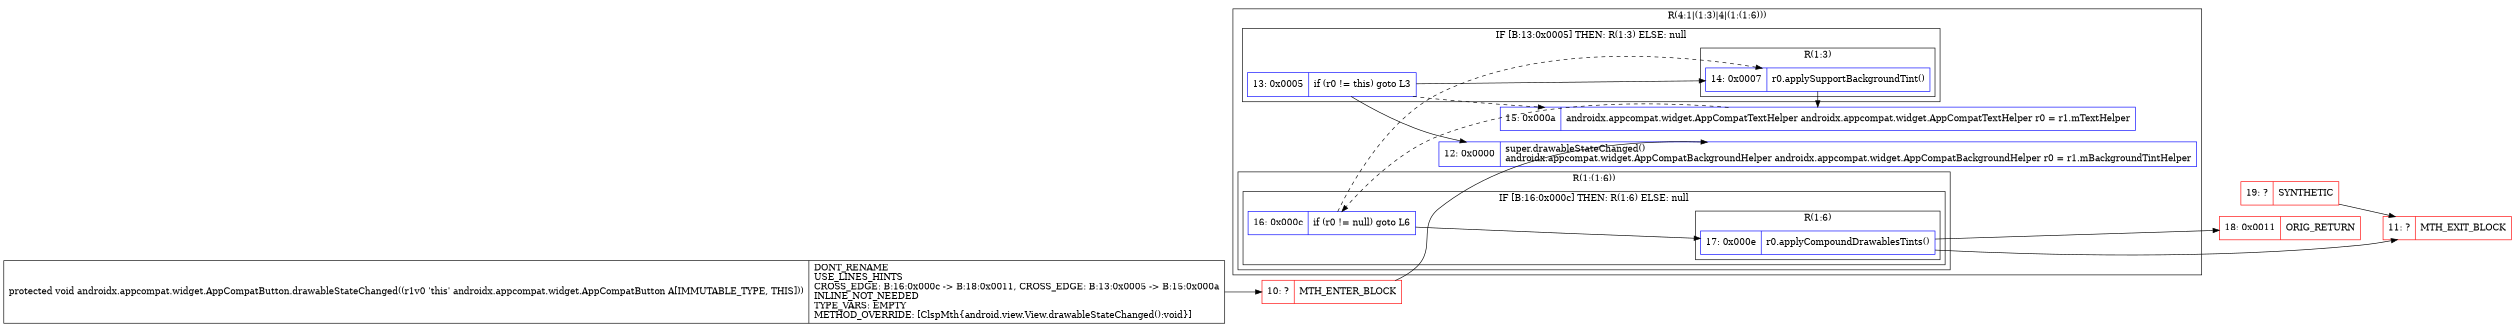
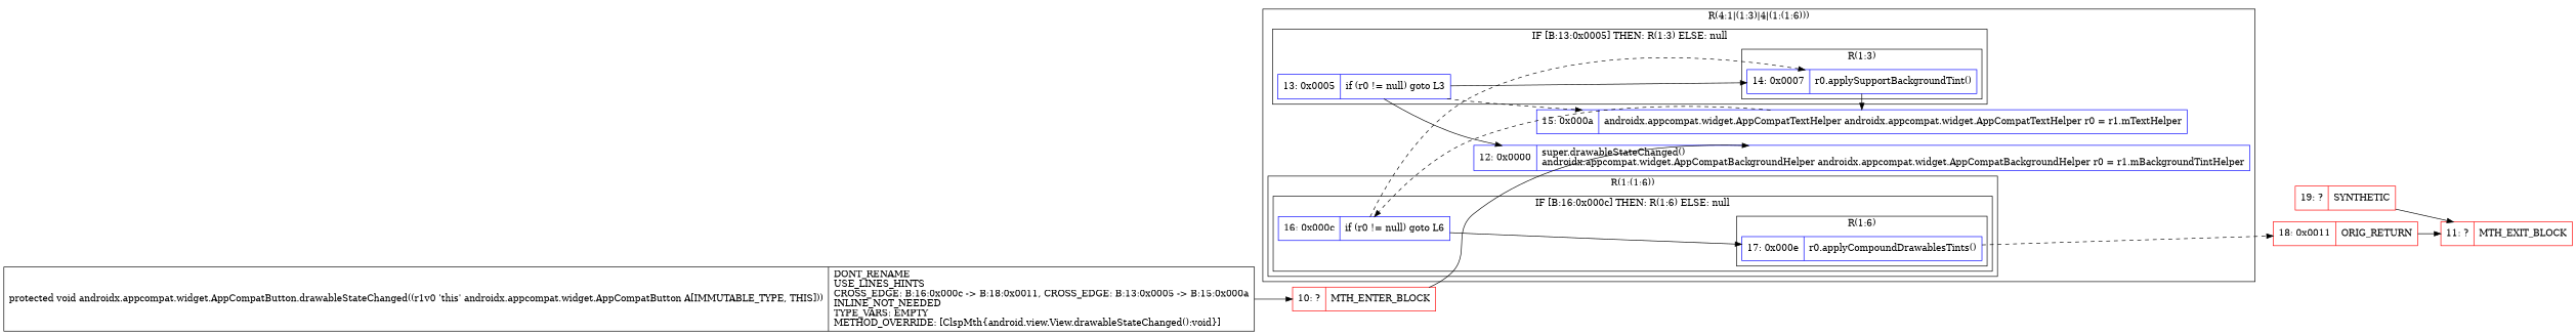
  digraph {
    rankdir=LR
    node [color=blue shape=record]
    n1 [label="{14\:\ 0x0007|r0.applySupportBackgroundTint()\l}"]
-   n2 [label="{13\:\ 0x0005|if (r0 != this) goto L3\l}"]
+   n2 [label="{13\:\ 0x0005|if (r0 != null) goto L3\l}"]
    n3 [label="{17\:\ 0x000e|r0.applyCompoundDrawablesTints()\l}"]
    n4 [label="{16\:\ 0x000c|if (r0 != null) goto L6\l}"]
    n5 [label="{12\:\ 0x0000|super.drawableStateChanged()\landroidx.appcompat.widget.AppCompatBackgroundHelper androidx.appcompat.widget.AppCompatBackgroundHelper r0 = r1.mBackgroundTintHelper\l}"]
    n6 [label="{15\:\ 0x000a|androidx.appcompat.widget.AppCompatTextHelper androidx.appcompat.widget.AppCompatTextHelper r0 = r1.mTextHelper\l}"]
    n7 [color=red label="{18\:\ 0x0011|ORIG_RETURN\l}"]
    n8 [color=red label="{19\:\ ?|SYNTHETIC\l}"]
    n9 [color=red label="{11\:\ ?|MTH_EXIT_BLOCK\l}"]
    n10 [color=red label="{10\:\ ?|MTH_ENTER_BLOCK\l}"]
    n11 [label="{protected void androidx.appcompat.widget.AppCompatButton.drawableStateChanged((r1v0 'this' androidx.appcompat.widget.AppCompatButton A[IMMUTABLE_TYPE, THIS]))  | DONT_RENAME\lUSE_LINES_HINTS\lCROSS_EDGE: B:16:0x000c \-\> B:18:0x0011, CROSS_EDGE: B:13:0x0005 \-\> B:15:0x000a\lINLINE_NOT_NEEDED\lTYPE_VARS: EMPTY\lMETHOD_OVERRIDE: [ClspMth\{android.view.View.drawableStateChanged():void\}]\l}" color=""]
    subgraph cluster_1 {
      label="R(4:1|(1:3)|4|(1:(1:6)))"
      n5
      n6
      subgraph cluster_2 {
        label="IF [B:13:0x0005] THEN: R(1:3) ELSE: null"
        n2
        subgraph cluster_3 {
          label="R(1:3)"
          n1
        }
      }
      subgraph cluster_4 {
        label="R(1:(1:6))"
        subgraph cluster_5 {
          label="IF [B:16:0x000c] THEN: R(1:6) ELSE: null"
          n4
          subgraph cluster_6 {
            label="R(1:6)"
            n3
          }
        }
      }
    }
    n1 -> n6
    n2 -> n1
    n2 -> n5
    n2 -> n6 [style=dashed]
-   n3 -> n7
+   n3 -> n7 [style=dashed]
    n4 -> n1 [style=dashed]
    n4 -> n3
    n6 -> n4 [style=dashed]
-   n3 -> n9
+   n7 -> n9
    n8 -> n9
    n10 -> n5
    n11 -> n10
  }
